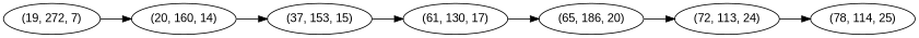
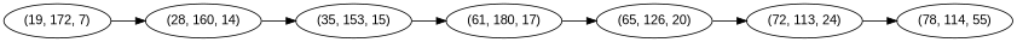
  digraph {
    fontname="Liberation Sans"
    rankdir=LR
    node [fontname="Liberation Sans"]
    edge [fontname="Liberation Sans"]
-   "(19, 172, 7)" [label="(19, 272, 7)"]
-   "(28, 160, 14)" [label="(20, 160, 14)"]
-   "(35, 153, 15)" [label="(37, 153, 15)"]
-   "(61, 130, 17)"
-   "(65, 126, 20)" [label="(65, 186, 20)"]
+   "(19, 172, 7)"
+   "(28, 160, 14)"
+   "(35, 153, 15)"
+   "(61, 130, 17)" [label="(61, 180, 17)"]
+   "(65, 126, 20)"
    n6 [label="(72, 113, 24)"]
-   "(78, 114, 25)"
+   "(78, 114, 25)" [label="(78, 114, 55)"]
    "(19, 172, 7)" -> "(28, 160, 14)"
    "(28, 160, 14)" -> "(35, 153, 15)"
    "(35, 153, 15)" -> "(61, 130, 17)"
    "(61, 130, 17)" -> "(65, 126, 20)"
    "(65, 126, 20)" -> n6
    n6 -> "(78, 114, 25)"
  }
